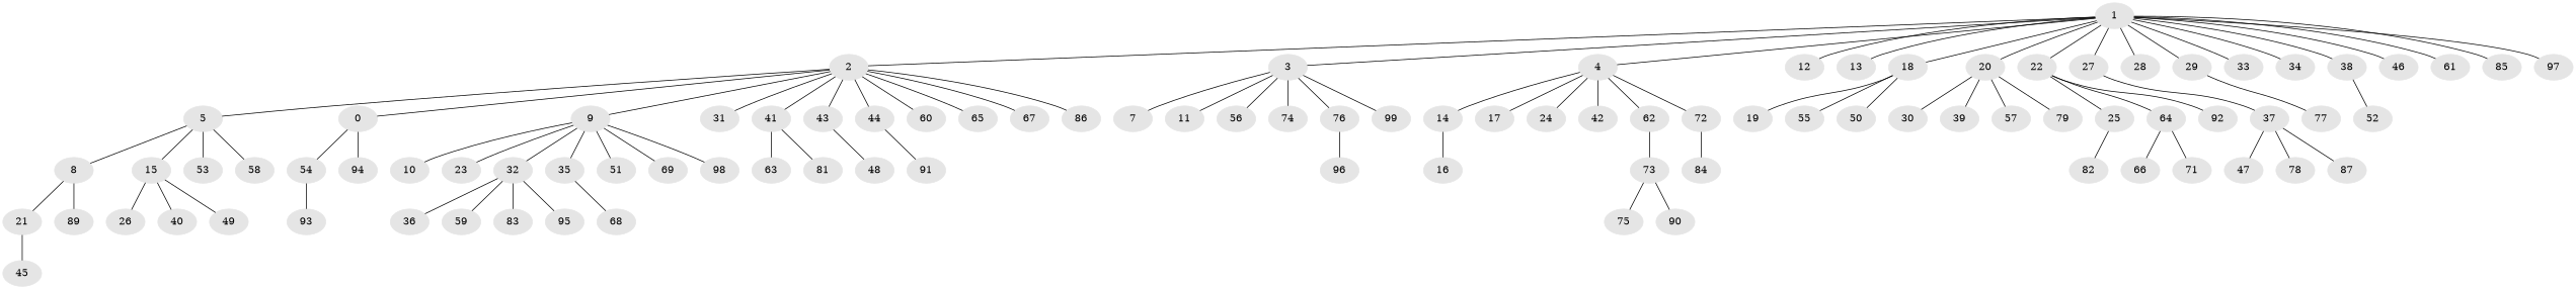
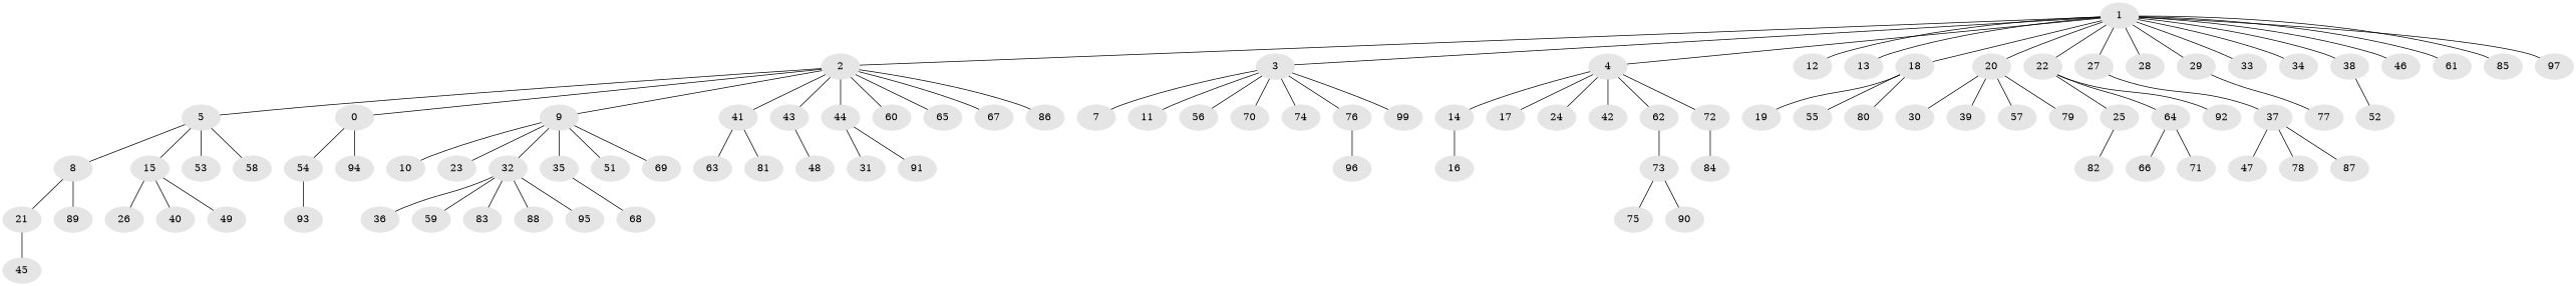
  graph {
    node [color=gray90 style=filled]
    1
    2
    3
    4
    12
    13
    18
    20
    22
    27
    28
    29
    33
    34
    38
    46
    61
    85
    97
    5
    n21 [label=0]
    9
    31
    41
    43
    44
    60
    65
    67
    86
    7
    11
    56
+   70
    74
    76
    99
    14
    17
    24
    42
    62
    72
    19
    55
-   80 [label=50]
+   80
    30
    39
    57
    79
    25
    64
    92
    37
    77
    52
    8
    15
    53
    58
    54
    94
    10
    23
    32
    35
    51
    69
-   98
    63
    81
    48
    91
    96
    16
    73
    84
    21
    89
    26
    40
    49
    93
    45
    36
    59
    83
+   88
    95
    68
    82
    66
    71
    47
    78
    87
    75
    90
    1 -- 2
    1 -- 3
    1 -- 4
    1 -- 12
    1 -- 13
    1 -- 18
    1 -- 20
    1 -- 22
    1 -- 27
    1 -- 28
    1 -- 29
    1 -- 33
    1 -- 34
    1 -- 38
    1 -- 46
    1 -- 61
    1 -- 85
    1 -- 97
    2 -- 5
    2 -- n21
    2 -- 9
-   2 -- 31
+   44 -- 31
    2 -- 41
    2 -- 43
    2 -- 44
    2 -- 60
    2 -- 65
    2 -- 67
    2 -- 86
    3 -- 7
    3 -- 11
    3 -- 56
+   3 -- 70
    3 -- 74
    3 -- 76
    3 -- 99
    4 -- 14
    4 -- 17
    4 -- 24
    4 -- 42
    4 -- 62
    4 -- 72
    18 -- 19
    18 -- 55
    18 -- 80
    20 -- 30
    20 -- 39
    20 -- 57
    20 -- 79
    22 -- 25
    22 -- 64
    22 -- 92
    27 -- 37
    29 -- 77
    38 -- 52
    5 -- 8
    5 -- 15
    5 -- 53
    5 -- 58
    n21 -- 54
    n21 -- 94
    9 -- 10
    9 -- 23
    9 -- 32
    9 -- 35
    9 -- 51
    9 -- 69
-   9 -- 98
    41 -- 63
    41 -- 81
    43 -- 48
    44 -- 91
    76 -- 96
    14 -- 16
    62 -- 73
    72 -- 84
    25 -- 82
    64 -- 66
    64 -- 71
    37 -- 47
    37 -- 78
    37 -- 87
    8 -- 21
    8 -- 89
    15 -- 26
    15 -- 40
    15 -- 49
    54 -- 93
    32 -- 36
    32 -- 59
    32 -- 83
+   32 -- 88
    32 -- 95
    35 -- 68
    73 -- 75
    73 -- 90
    21 -- 45
  }
